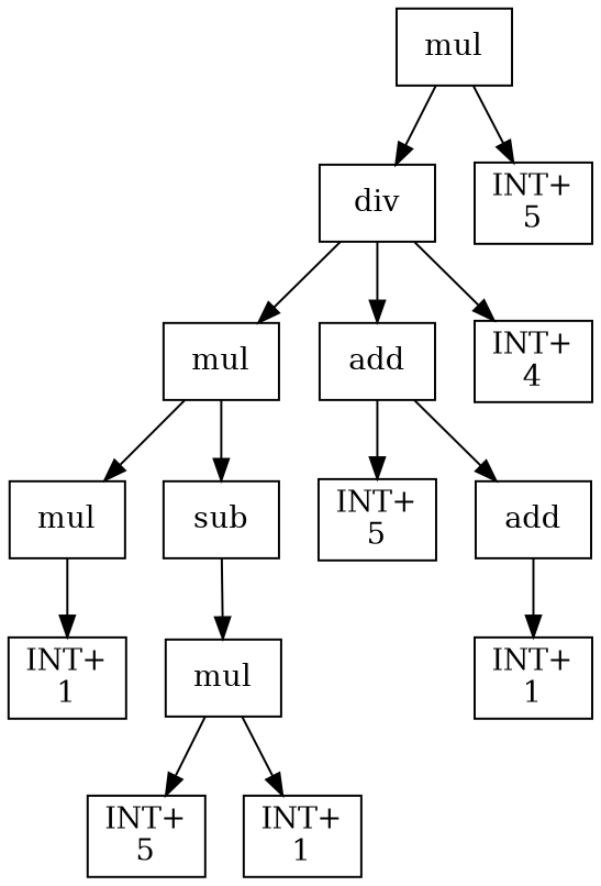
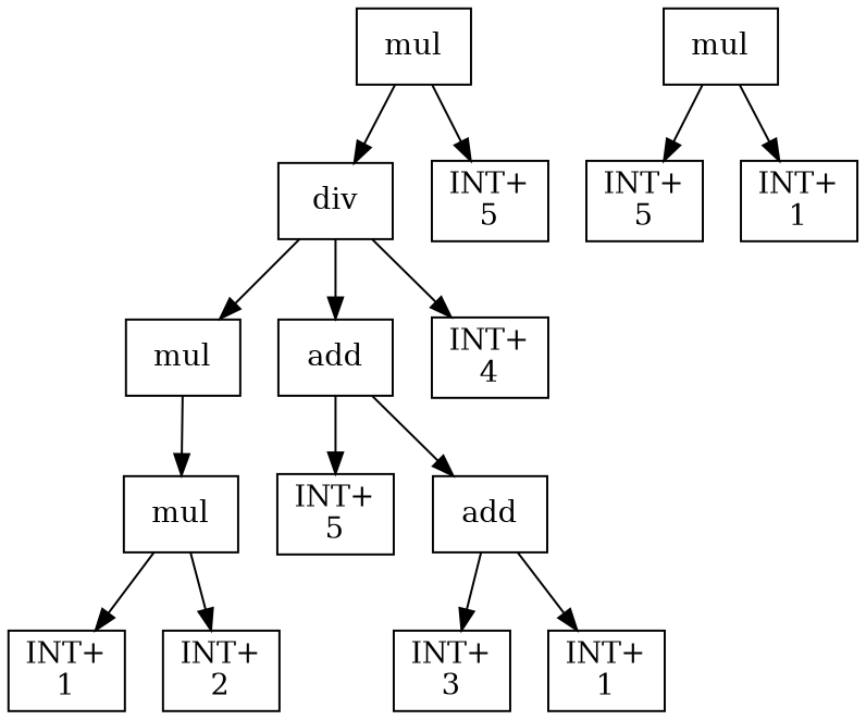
  digraph {
    node [shape=box]
    n1 [label=mul]
    n2 [label=div]
    n3 [label="INT+\n5"]
    n4 [label=mul]
    n5 [label=add]
    n6 [label="INT+\n4"]
    n7 [label=mul]
-   n8 [label=sub]
    n9 [label="INT+\n5"]
    n10 [label=add]
    n11 [label="INT+\n1"]
+   n12 [label="INT+\n2"]
    n13 [label=mul]
    n14 [label="INT+\n5"]
    n15 [label="INT+\n1"]
+   n16 [label="INT+\n3"]
    n17 [label="INT+\n1"]
    n1 -> n2
    n1 -> n3
    n2 -> n4
    n2 -> n5
    n2 -> n6
    n4 -> n7
-   n4 -> n8
    n5 -> n9
    n5 -> n10
    n7 -> n11
-   n8 -> n13
+   n7 -> n12
+   n10 -> n16
    n10 -> n17
    n13 -> n14
    n13 -> n15
  }
